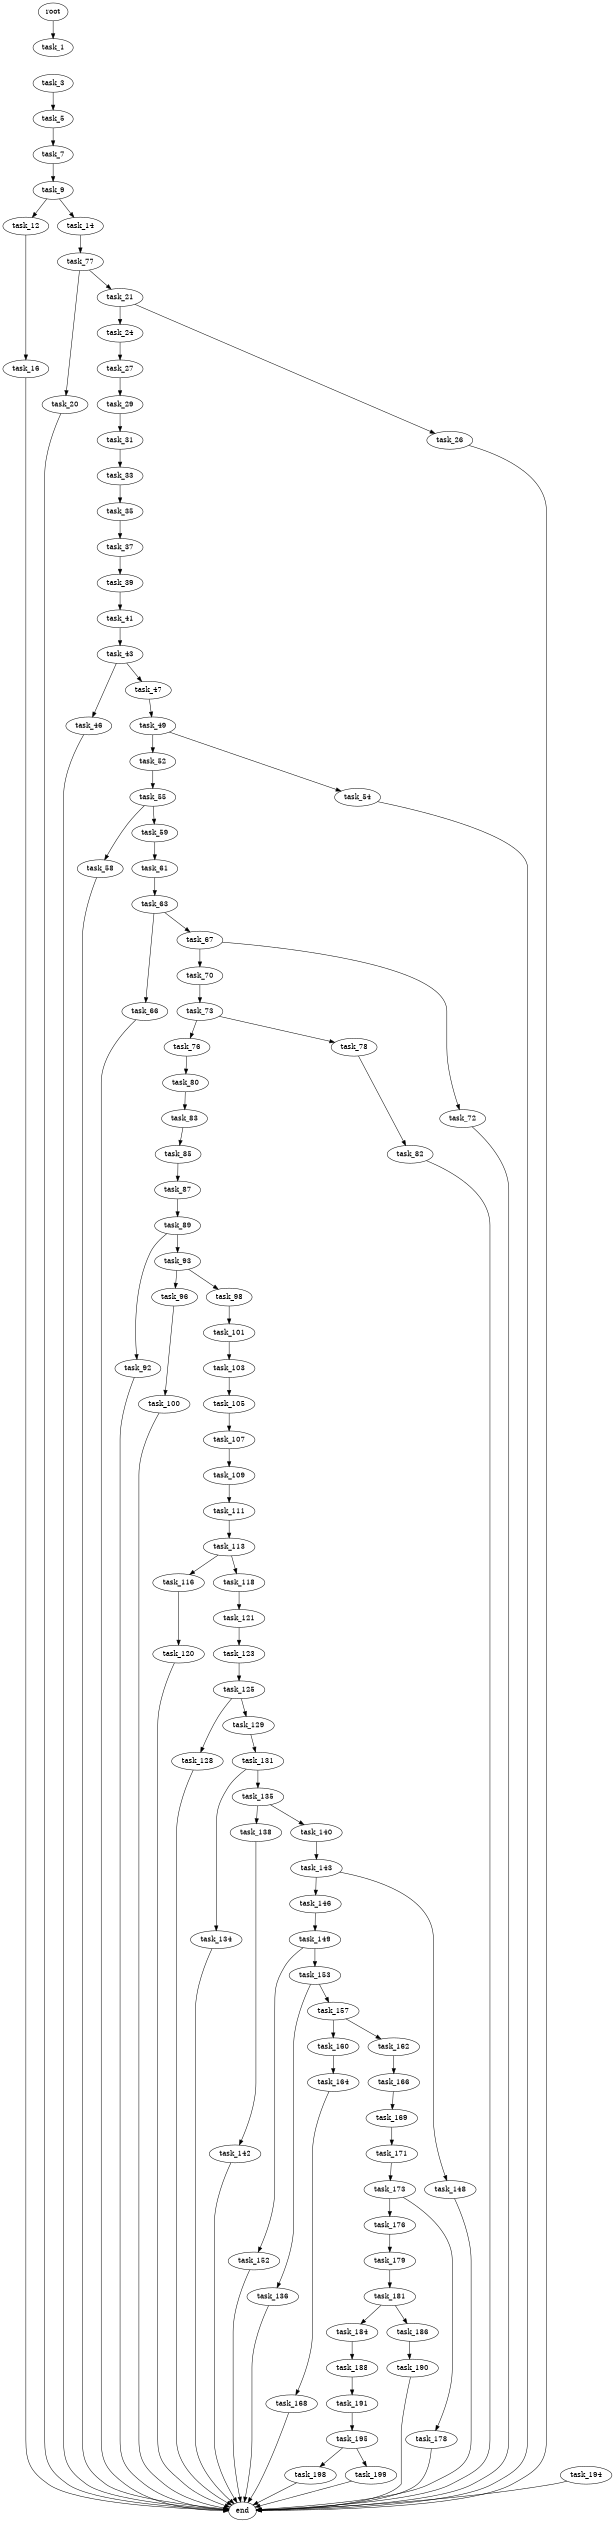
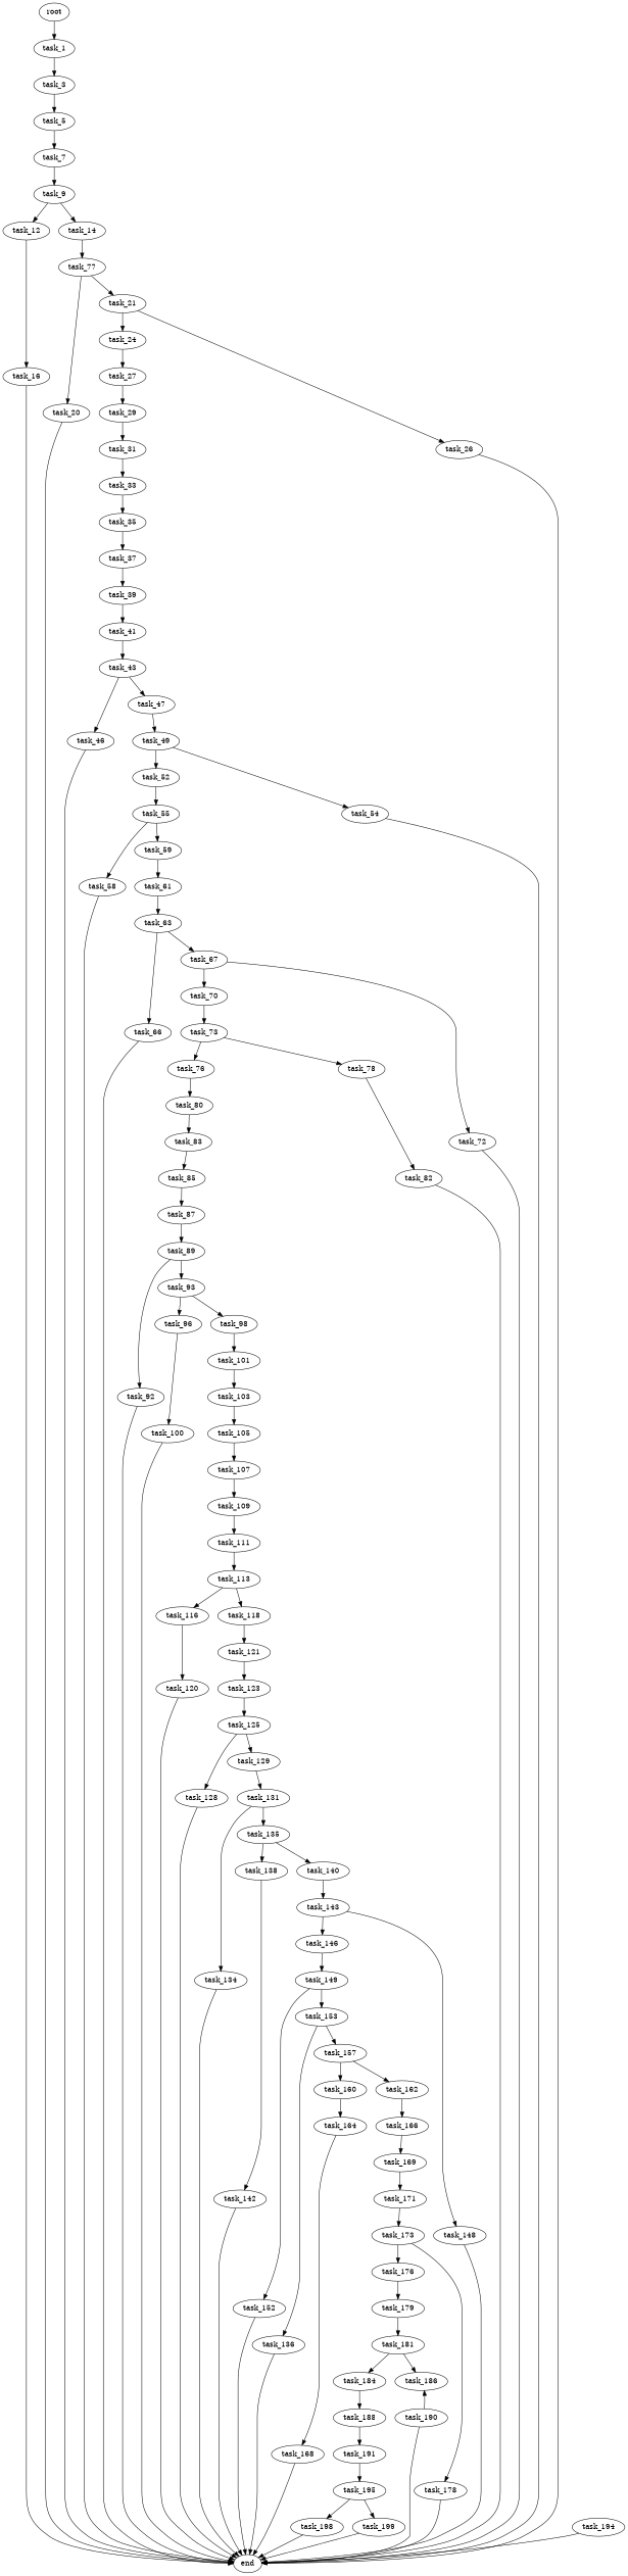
  digraph {
    root
    task_1
    task_3
    task_5
    task_7
    task_9
    task_12
    task_14
    task_16
    n10 [label=task_77]
    end
    task_20
    task_21
    task_24
    task_26
    task_27
    task_29
    task_31
    task_33
    task_35
    task_37
    task_39
    task_41
    task_43
    task_46
    task_47
    task_49
    task_52
    task_54
    task_55
    task_58
    task_59
    task_61
    task_63
    task_66
    task_67
    task_70
    task_72
    task_73
    task_76
    task_78
    task_80
    task_82
    task_83
    task_85
    task_87
    task_89
    task_92
    task_93
    task_96
    task_98
    task_100
    task_101
    task_103
    task_105
    task_107
    task_109
    task_111
    task_113
    task_116
    task_118
    task_120
    task_121
    task_123
    task_125
    task_128
    task_129
    task_131
    task_134
    task_135
    task_138
    task_140
    task_142
    task_143
    task_146
    task_148
    task_149
    task_152
    task_153
    n80 [label=task_136]
    task_157
    task_160
    task_162
    task_164
    task_166
    task_168
    task_169
    task_171
    task_173
    task_176
    task_178
    task_179
    task_181
    task_184
    task_186
    task_188
    task_190
    task_191
    task_195
    task_194
    task_198
    task_199
    root -> task_1
+   task_1 -> task_3
    task_3 -> task_5
    task_5 -> task_7
    task_7 -> task_9
    task_9 -> task_12
    task_9 -> task_14
    task_12 -> task_16
    task_14 -> n10
    task_16 -> end
    n10 -> task_20
    n10 -> task_21
    task_20 -> end
    task_21 -> task_24
    task_21 -> task_26
    task_24 -> task_27
    task_26 -> end
    task_27 -> task_29
    task_29 -> task_31
    task_31 -> task_33
    task_33 -> task_35
    task_35 -> task_37
    task_37 -> task_39
    task_39 -> task_41
    task_41 -> task_43
    task_43 -> task_46
    task_43 -> task_47
    task_46 -> end
    task_47 -> task_49
    task_49 -> task_52
    task_49 -> task_54
    task_52 -> task_55
    task_54 -> end
    task_55 -> task_58
    task_55 -> task_59
    task_58 -> end
    task_59 -> task_61
    task_61 -> task_63
    task_63 -> task_66
    task_63 -> task_67
    task_66 -> end
    task_67 -> task_70
    task_67 -> task_72
    task_70 -> task_73
    task_72 -> end
    task_73 -> task_76
    task_73 -> task_78
    task_76 -> task_80
    task_78 -> task_82
    task_80 -> task_83
    task_82 -> end
    task_83 -> task_85
    task_85 -> task_87
    task_87 -> task_89
    task_89 -> task_92
    task_89 -> task_93
    task_92 -> end
    task_93 -> task_96
    task_93 -> task_98
    task_96 -> task_100
    task_98 -> task_101
    task_100 -> end
    task_101 -> task_103
    task_103 -> task_105
    task_105 -> task_107
    task_107 -> task_109
    task_109 -> task_111
    task_111 -> task_113
    task_113 -> task_116
    task_113 -> task_118
    task_116 -> task_120
    task_118 -> task_121
    task_120 -> end
    task_121 -> task_123
    task_123 -> task_125
    task_125 -> task_128
    task_125 -> task_129
    task_128 -> end
    task_129 -> task_131
    task_131 -> task_134
    task_131 -> task_135
    task_134 -> end
    task_135 -> task_138
    task_135 -> task_140
    task_138 -> task_142
    task_140 -> task_143
    task_142 -> end
    task_143 -> task_146
    task_143 -> task_148
    task_146 -> task_149
    task_148 -> end
    task_149 -> task_152
    task_149 -> task_153
    task_152 -> end
    task_153 -> n80
    task_153 -> task_157
    n80 -> end
    task_157 -> task_160
    task_157 -> task_162
    task_160 -> task_164
    task_162 -> task_166
    task_164 -> task_168
    task_166 -> task_169
    task_168 -> end
    task_169 -> task_171
    task_171 -> task_173
    task_173 -> task_176
    task_173 -> task_178
    task_176 -> task_179
    task_178 -> end
    task_179 -> task_181
    task_181 -> task_184
    task_181 -> task_186
    task_184 -> task_188
-   task_186 -> task_190
+   task_190 -> task_186
    task_188 -> task_191
    task_190 -> end
    task_191 -> task_195
    task_195 -> task_198
    task_195 -> task_199
    task_194 -> end
    task_198 -> end
    task_199 -> end
  }
